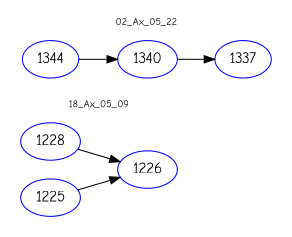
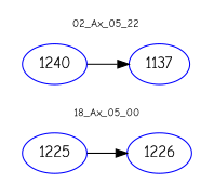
  digraph {
    fontname="Comic Neue"
    rankdir=LR
    node [color=blue fontname="Comic Neue"]
    edge [color=black fontname="Comic Neue"]
-   n1 [label=1228]
    n2 [label=1226]
    n3 [label=1225]
-   n4 [label=1344]
-   n5 [label=1340]
-   n6 [label=1337]
+   n5 [label=1240]
+   n6 [label=1137]
    subgraph cluster_1 {
      color=white
      fontsize=10
-     label="18_Ax_05_09"
-     n1
+     label="18_Ax_05_00"
      n2
      n3
    }
    subgraph cluster_2 {
      color=white
      fontsize=10
      label="02_Ax_05_22"
-     n4
      n5
      n6
    }
-   n1 -> n2
    n3 -> n2
-   n4 -> n5
    n5 -> n6
  }
